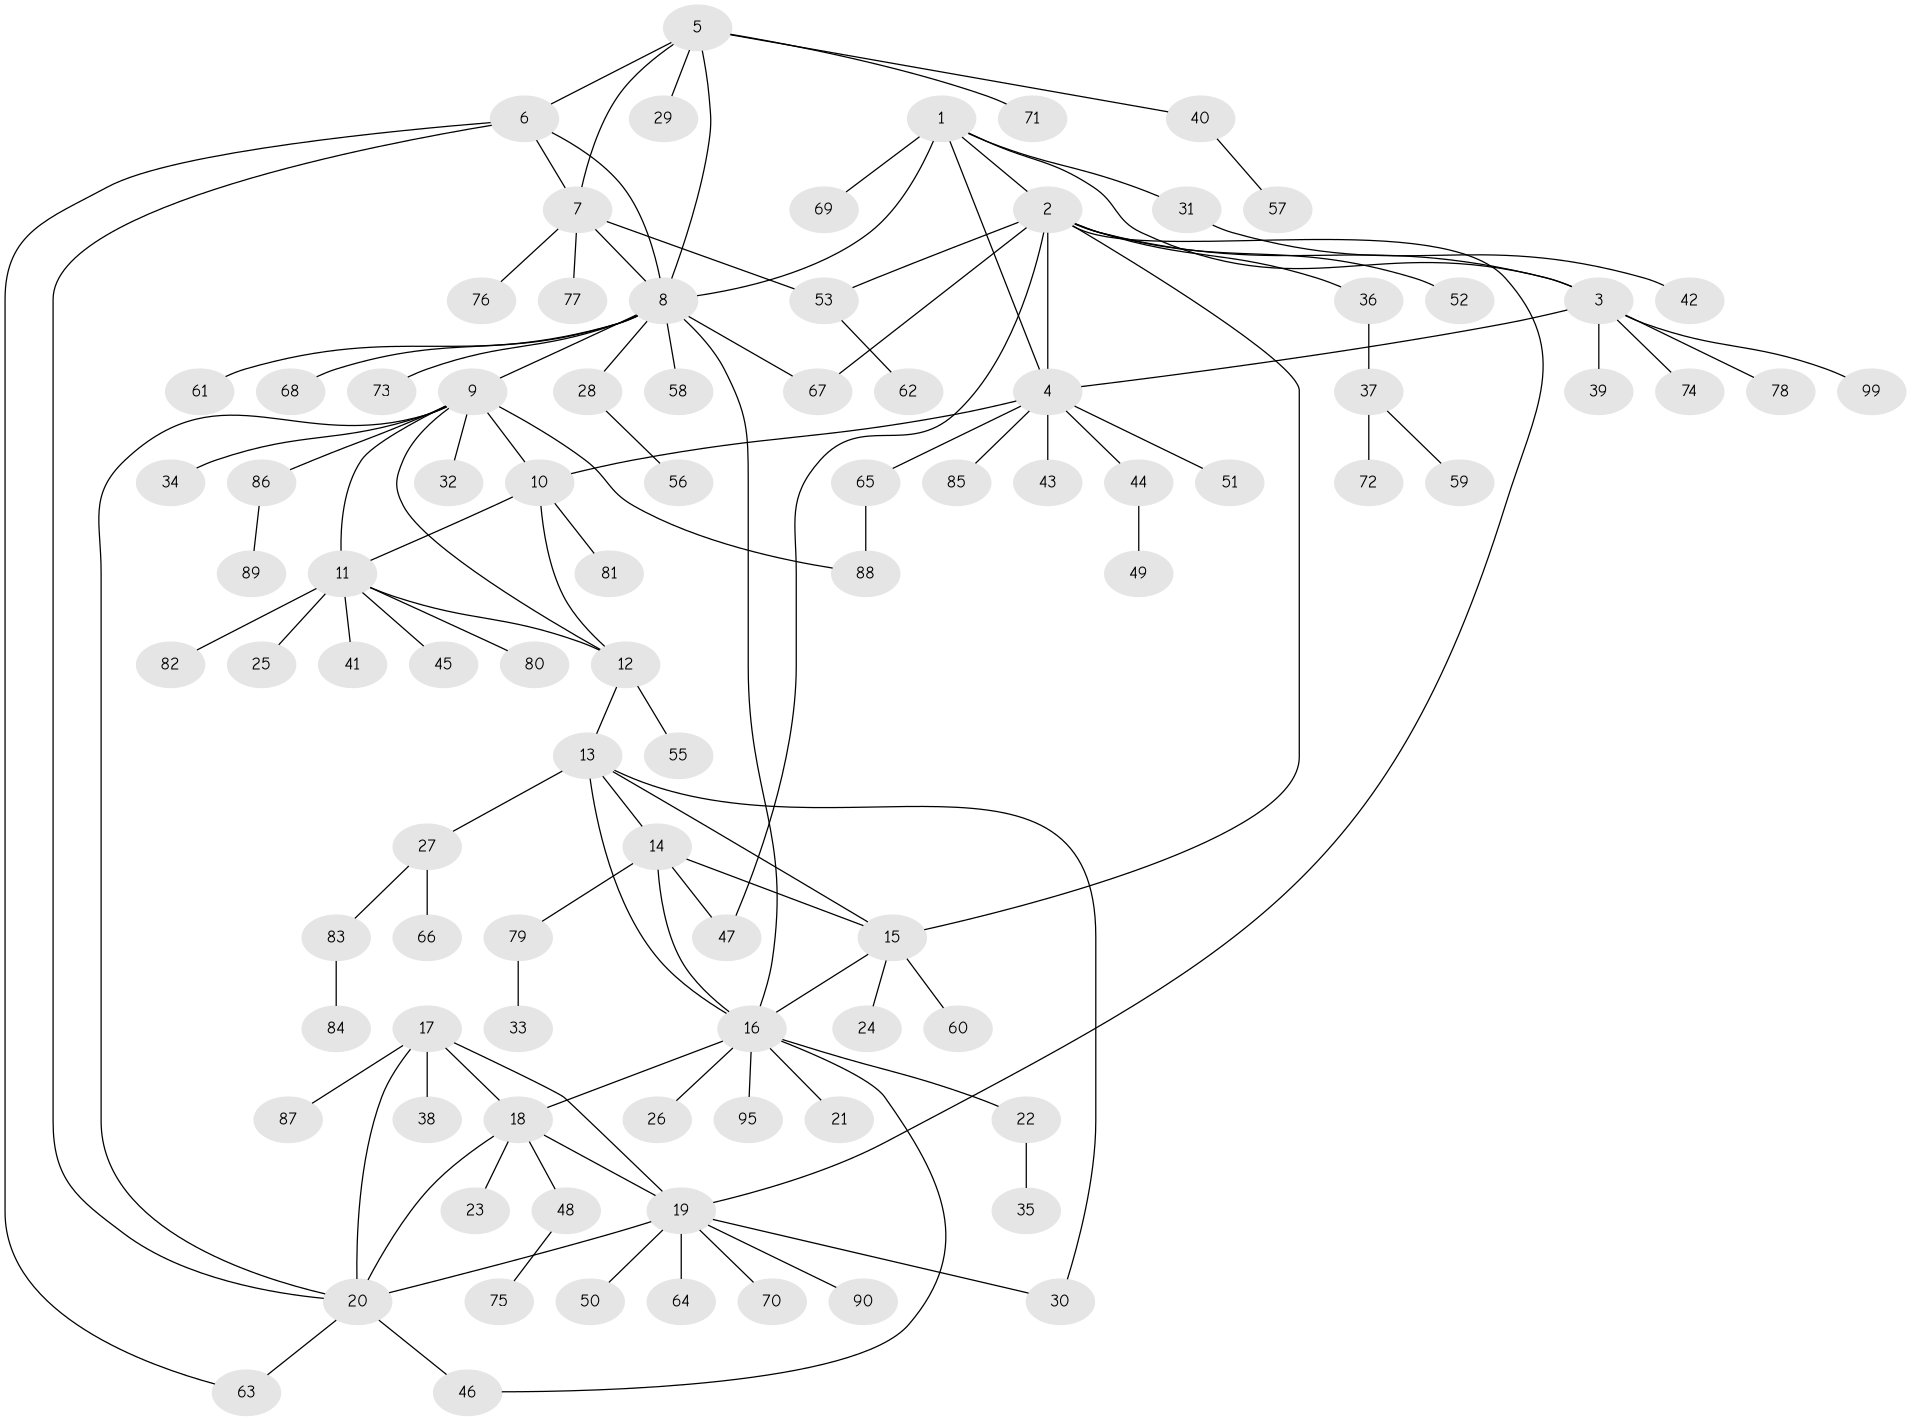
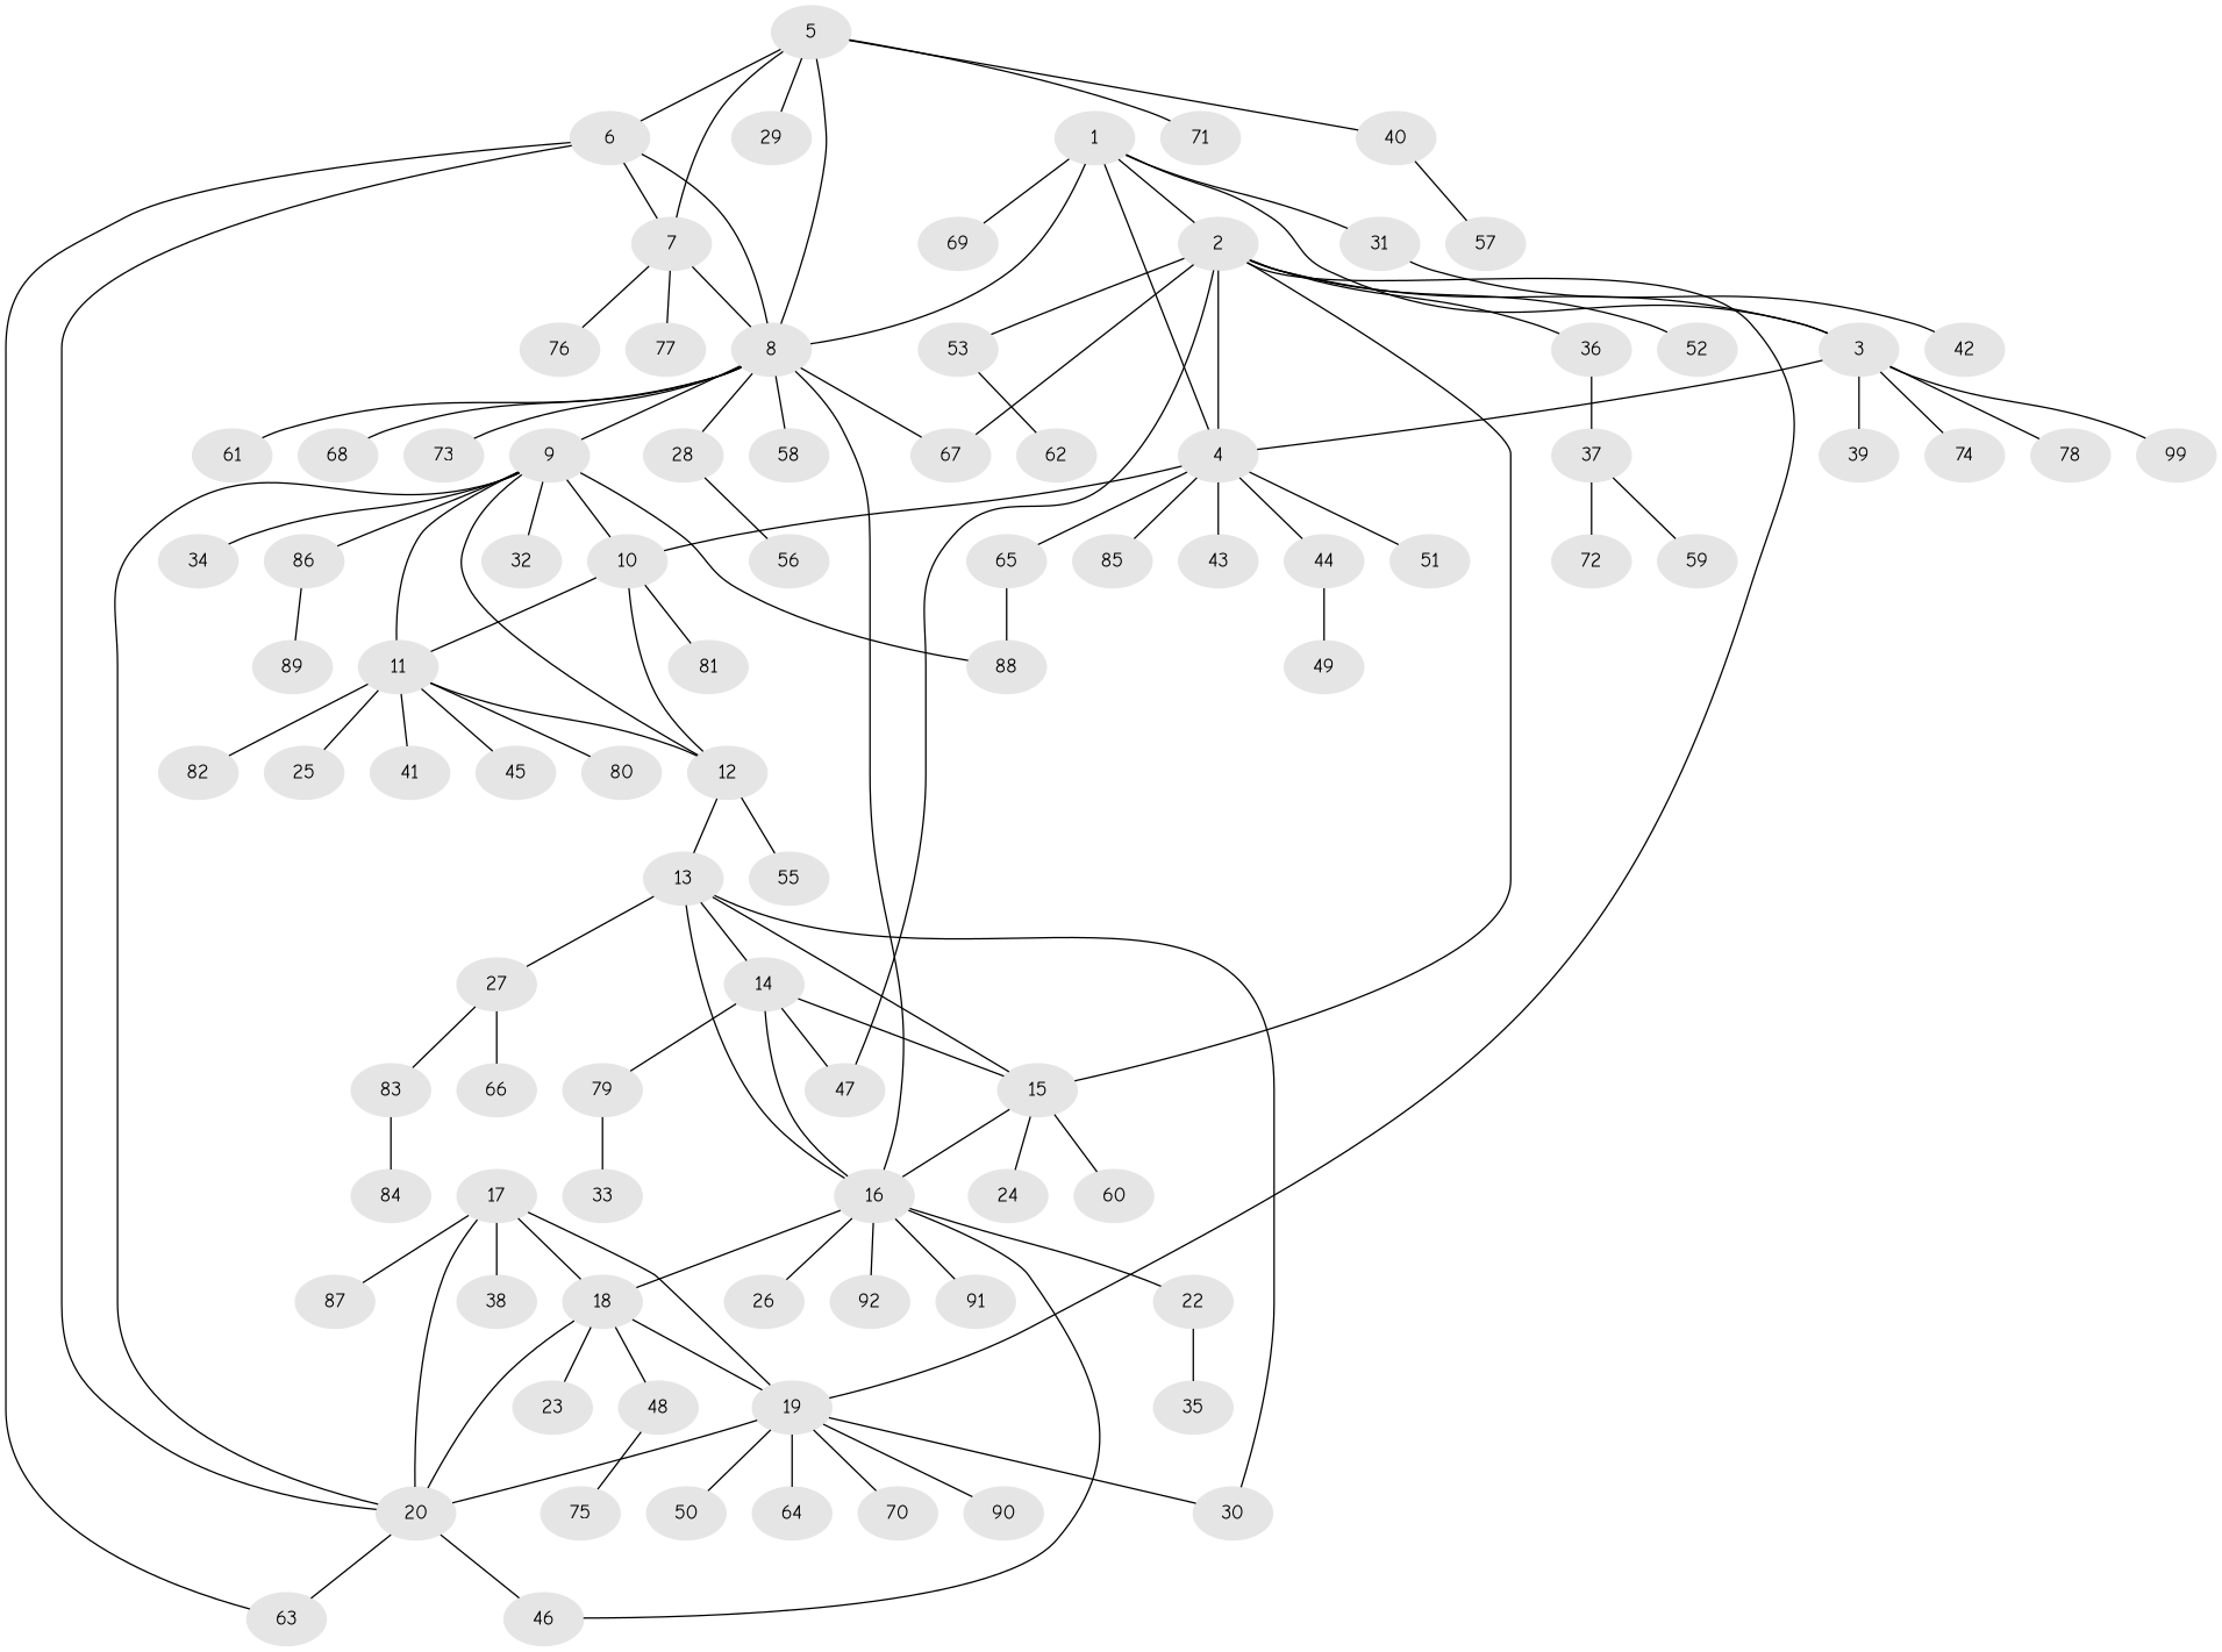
  graph {
    fontname="Comic Neue"
    node [color=gray90 fontname="Comic Neue" style=filled]
    edge [fontname="Comic Neue"]
    1
    2
    3
    4
    8
    31
    69
    15
    19
    36
    47
    52
    53
    67
    39
    74
    78
    n18 [label=99]
    10
    43
    44
    51
    65
    85
    9
    16
    28
    58
    61
    68
    73
    42
    24
    60
    50
    20
    30
    64
    70
    90
    37
    62
    11
    12
    81
    49
    88
    5
    6
    7
    29
    40
    71
    63
    76
    77
    57
    46
    32
    34
    86
    18
-   21
+   21 [label=91]
    22
    26
-   92 [label=95]
+   92
    56
    25
    41
    45
    80
    82
    13
    55
    89
    14
    27
    79
    66
    83
    33
    23
    48
    35
    17
    38
    87
    75
    84
    59
    72
    1 -- 2
    1 -- 3
    1 -- 4
    1 -- 8
    1 -- 31
    1 -- 69
    2 -- 3
    2 -- 4
    2 -- 15
    2 -- 19
    2 -- 36
    2 -- 47
    2 -- 52
    2 -- 53
    2 -- 67
    3 -- 4
    3 -- 39
    3 -- 74
    3 -- 78
    3 -- n18
    4 -- 10
    4 -- 43
    4 -- 44
    4 -- 51
    4 -- 65
    4 -- 85
    8 -- 67
    8 -- 9
    8 -- 16
    8 -- 28
    8 -- 58
    8 -- 61
    8 -- 68
    8 -- 73
    31 -- 42
    15 -- 16
    15 -- 24
    15 -- 60
    19 -- 50
    19 -- 20
    19 -- 30
    19 -- 64
    19 -- 70
    19 -- 90
    36 -- 37
    53 -- 62
    10 -- 11
    10 -- 12
    10 -- 81
    44 -- 49
    65 -- 88
    9 -- 10
    9 -- 20
    9 -- 11
    9 -- 12
    9 -- 88
    9 -- 32
    9 -- 34
    9 -- 86
    16 -- 46
    16 -- 18
    16 -- 21
    16 -- 22
    16 -- 26
    16 -- 92
    28 -- 56
    20 -- 63
    20 -- 46
    37 -- 59
    37 -- 72
    11 -- 12
    11 -- 25
    11 -- 41
    11 -- 45
    11 -- 80
    11 -- 82
    12 -- 13
    12 -- 55
    5 -- 8
    5 -- 6
    5 -- 7
    5 -- 29
    5 -- 40
    5 -- 71
    6 -- 8
    6 -- 20
    6 -- 7
    6 -- 63
    7 -- 8
-   7 -- 53
    7 -- 76
    7 -- 77
    40 -- 57
    86 -- 89
    18 -- 19
    18 -- 20
    18 -- 23
    18 -- 48
    22 -- 35
    13 -- 15
    13 -- 16
    13 -- 30
    13 -- 14
    13 -- 27
    14 -- 15
    14 -- 47
    14 -- 16
    14 -- 79
    27 -- 66
    27 -- 83
    79 -- 33
    83 -- 84
    48 -- 75
    17 -- 19
    17 -- 20
    17 -- 18
    17 -- 38
    17 -- 87
  }
